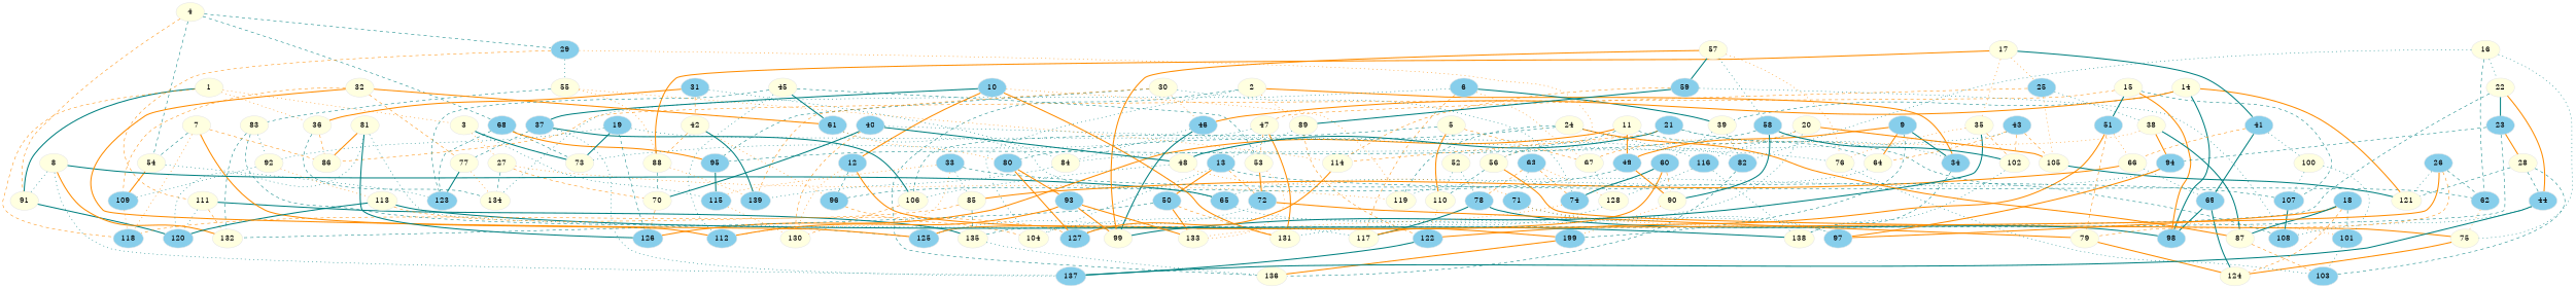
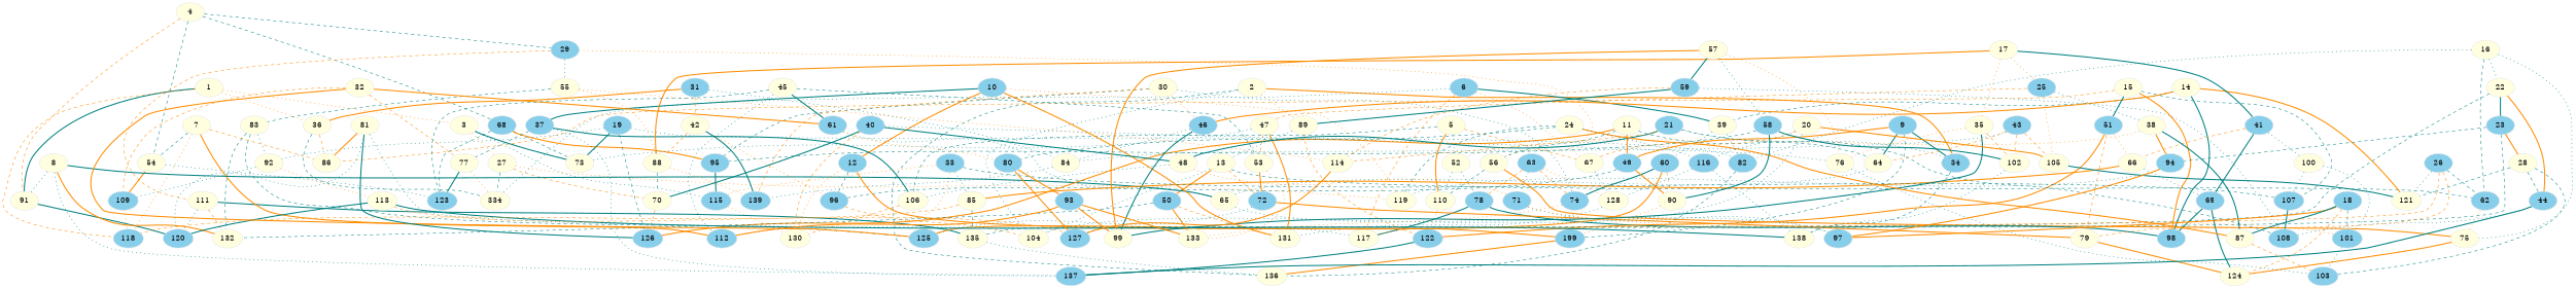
  graph {
    node [color=gray90 fillcolor=lightyellow style=filled]
    edge [color=teal style=dotted]
    1
    3
    36
    91
    118 [fillcolor=skyblue]
    27
    73
    115 [fillcolor=skyblue]
-   134
+   134 [label=334]
    86
    120 [fillcolor=skyblue]
    34 [fillcolor=skyblue]
    2
    89
    104
    136
    138
-   13 [fillcolor=skyblue]
+   13
    122 [fillcolor=skyblue]
    119
    70
    130
    4
    29 [fillcolor=skyblue]
    54
    68 [fillcolor=skyblue]
    56
    55
    111
    109 [fillcolor=skyblue]
    123 [fillcolor=skyblue]
    95 [fillcolor=skyblue]
    5
    52
    67
    106
    110
    78 [fillcolor=skyblue]
    128
    6 [fillcolor=skyblue]
    39
    117
    82 [fillcolor=skyblue]
    60 [fillcolor=skyblue]
    7
    112 [fillcolor=skyblue]
    8
-   65 [fillcolor=skyblue]
+   65
    132
    137 [fillcolor=skyblue]
    97 [fillcolor=skyblue]
    9 [fillcolor=skyblue]
    49 [fillcolor=skyblue]
    64
    n55 [fillcolor=skyblue label=199]
    96 [fillcolor=skyblue]
    90
    10 [fillcolor=skyblue]
    12 [fillcolor=skyblue]
    37 [fillcolor=skyblue]
    131
    77
    11
    126 [fillcolor=skyblue]
    75
    50 [fillcolor=skyblue]
    62 [fillcolor=skyblue]
    72 [fillcolor=skyblue]
    133
    79
    125 [fillcolor=skyblue]
    14
    46 [fillcolor=skyblue]
    98 [fillcolor=skyblue]
    121
    84
    99
    15
    51 [fillcolor=skyblue]
    107 [fillcolor=skyblue]
    66
    108 [fillcolor=skyblue]
    16
    22
    23 [fillcolor=skyblue]
    44 [fillcolor=skyblue]
    135
    124
    25 [fillcolor=skyblue]
    17
    35
    41 [fillcolor=skyblue]
    88
    105
    38
    47
    76
    102
    69 [fillcolor=skyblue]
    100
    139 [fillcolor=skyblue]
    18 [fillcolor=skyblue]
    87
    101 [fillcolor=skyblue]
    103 [fillcolor=skyblue]
    19 [fillcolor=skyblue]
    92
    113
    20
    116 [fillcolor=skyblue]
    21 [fillcolor=skyblue]
    48
    114
    71 [fillcolor=skyblue]
    127 [fillcolor=skyblue]
    28
    94 [fillcolor=skyblue]
    24
    80 [fillcolor=skyblue]
    93 [fillcolor=skyblue]
    53
    26 [fillcolor=skyblue]
    83
    30
    74 [fillcolor=skyblue]
    31 [fillcolor=skyblue]
    42
    61 [fillcolor=skyblue]
    32
    33 [fillcolor=skyblue]
    85
    40 [fillcolor=skyblue]
    43 [fillcolor=skyblue]
    45
    57
    58 [fillcolor=skyblue]
    59 [fillcolor=skyblue]
    63 [fillcolor=skyblue]
    81
    1 -- 3 [color=darkorange]
    1 -- 36 [color=darkorange]
    1 -- 91 [style=bold]
    1 -- 118 [color=darkorange style=dashed]
    3 -- 27 [color=darkorange]
    3 -- 73 [style=bold]
    3 -- 115
    36 -- 134 [style=dashed]
    36 -- 86 [color=darkorange style=dashed]
    91 -- 120 [style=bold]
    27 -- 134 [style=dashed]
    27 -- 119 [color=darkorange]
    27 -- 70 [color=darkorange style=dashed]
    115 -- 130 [color=darkorange]
    34 -- 138 [style=dashed]
    2 -- 34 [color=darkorange style=bold]
    2 -- 89 [color=darkorange]
    2 -- 104
    2 -- 136 [style=dashed]
    89 -- 13
    89 -- 122 [color=darkorange style=dashed]
    13 -- 104
    13 -- 50 [color=darkorange style=bold]
    13 -- 62 [style=dashed]
    13 -- 72 [color=darkorange style=dashed]
    122 -- 137 [style=bold]
    70 -- 126 [color=darkorange style=dashed]
    4 -- 91 [color=darkorange style=dashed]
    4 -- 29 [style=dashed]
    4 -- 54 [style=dashed]
    4 -- 68 [style=dashed]
    29 -- 56 [color=darkorange]
    29 -- 55
    29 -- 111 [color=darkorange style=dashed]
    54 -- 109 [color=darkorange style=bold]
    54 -- 123
    68 -- 73 [style=dashed]
    68 -- 123 [style=dashed]
    68 -- 95 [color=darkorange style=bold]
    56 -- 110 [style=dashed]
    56 -- 75 [color=darkorange style=bold]
    55 -- 88 [color=darkorange]
    55 -- 114 [color=darkorange]
    55 -- 83 [style=dashed]
    111 -- 120
    111 -- 132 [color=darkorange style=dashed]
    111 -- 135 [style=bold]
    109 -- 118 [color=darkorange]
    95 -- 115 [style=bold]
    5 -- 52
    5 -- 67 [color=darkorange style=dashed]
    5 -- 106 [style=dashed]
    5 -- 110 [color=darkorange style=bold]
    52 -- 110
    52 -- 78
    67 -- 128
    106 -- 130 [color=darkorange style=dashed]
    110 -- 122 [color=darkorange]
    78 -- 117 [style=bold]
    78 -- 98 [style=bold]
    128 -- 131
    6 -- 134
    6 -- 67 [color=darkorange]
    6 -- 39 [style=bold]
    6 -- 117 [color=darkorange style=dashed]
    39 -- 82
    39 -- 60
    82 -- 136 [style=dashed]
    60 -- 90 [color=darkorange style=dashed]
    60 -- 125 [color=darkorange style=bold]
    60 -- 74 [style=bold]
    7 -- 118 [color=darkorange]
    7 -- 86 [color=darkorange style=dashed]
    7 -- 54 [style=dashed]
    7 -- 112 [color=darkorange style=bold]
    8 -- 91
    8 -- 65 [style=bold]
    8 -- 132 [color=darkorange style=bold]
    8 -- 137
    65 -- 97
    9 -- 34 [style=bold]
    9 -- 49 [color=darkorange style=bold]
-   9 -- 64 [color=darkorange style=bold]
+   9 -- 64 [style=bold]
    9 -- n55 [style=dashed]
    49 -- 96 [style=dashed]
    49 -- 90 [color=darkorange style=bold]
    64 -- 65
    n55 -- 136 [color=darkorange style=bold]
    96 -- 104 [color=darkorange style=dashed]
    90 -- n55 [color=darkorange]
    10 -- 119 [color=darkorange]
    10 -- 12 [color=darkorange style=bold]
    10 -- 37 [style=bold]
    10 -- 131 [color=darkorange style=bold]
    12 -- 130 [color=darkorange]
    12 -- n55 [color=darkorange style=bold]
    12 -- 96 [style=dashed]
    37 -- 106 [style=bold]
    37 -- 137
    37 -- 77 [style=dashed]
    77 -- 134 [color=darkorange]
    77 -- 123 [style=bold]
    11 -- 56 [style=dashed]
    11 -- 49 [color=darkorange style=bold]
    11 -- 64 [style=dashed]
    11 -- 126 [color=darkorange style=bold]
    75 -- 124 [color=darkorange style=bold]
    50 -- 132 [style=dashed]
    50 -- 131 [color=darkorange style=dashed]
    50 -- 133 [color=darkorange style=bold]
    62 -- 75 [color=darkorange]
    72 -- 79 [color=darkorange style=bold]
    72 -- 125
    79 -- 124 [color=darkorange style=bold]
    14 -- 39 [style=dashed]
    14 -- 46 [color=darkorange style=bold]
    14 -- 98 [style=bold]
    14 -- 121 [color=darkorange style=bold]
    46 -- 84
    46 -- 99 [style=bold]
    84 -- 139
    15 -- 86 [color=darkorange style=dashed]
    15 -- 98 [color=darkorange style=bold]
    15 -- 51 [style=bold]
    15 -- 107 [style=dashed]
    51 -- 122 [color=darkorange style=bold]
    51 -- 79 [color=darkorange style=dashed]
    51 -- 66 [color=darkorange]
    107 -- 108 [style=bold]
    66 -- 69
    66 -- 85 [color=darkorange style=bold]
    16 -- 82
    16 -- 75
    16 -- 62 [style=dashed]
    16 -- 22
    22 -- 23 [style=bold]
    22 -- 44 [color=darkorange style=bold]
    22 -- 135 [style=dashed]
    23 -- 127 [style=dashed]
    23 -- 28 [color=darkorange style=bold]
    23 -- 94 [style=dashed]
    44 -- 137 [style=bold]
    44 -- 108
    135 -- 136
    25 -- 105 [color=darkorange]
    25 -- 38
    25 -- 47 [color=darkorange style=dashed]
    17 -- 25 [color=darkorange]
    17 -- 35 [color=darkorange]
    17 -- 41 [style=bold]
    17 -- 88 [color=darkorange style=bold]
    35 -- 99 [style=bold]
    35 -- 76 [color=darkorange]
    35 -- 102 [color=darkorange style=dashed]
    41 -- 66 [color=darkorange style=dashed]
    41 -- 69 [style=bold]
    41 -- 100
    88 -- 70 [style=dashed]
    88 -- 139 [color=darkorange]
    105 -- 121 [style=bold]
    38 -- 52 [color=darkorange]
    38 -- 87 [style=bold]
    38 -- 94 [color=darkorange style=bold]
    47 -- 73
    47 -- 131 [color=darkorange style=bold]
    47 -- 53 [color=darkorange style=dashed]
    76 -- 103
    102 -- 138
    69 -- 98 [style=bold]
    69 -- 124 [style=bold]
    100 -- 107
    100 -- 101
    18 -- 97 [color=darkorange style=bold]
    18 -- 124 [color=darkorange style=dashed]
    18 -- 87 [style=bold]
    18 -- 101 [style=dashed]
    87 -- 103 [color=darkorange style=dashed]
    101 -- 103
    19 -- 73 [style=bold]
    19 -- 82
    19 -- 126 [style=dashed]
    19 -- 92
    92 -- 109
    92 -- 113 [color=darkorange]
    113 -- 120 [style=bold]
    113 -- 138 [style=bold]
    113 -- 127 [color=darkorange style=dashed]
    20 -- 104
    20 -- 67 [color=darkorange style=dashed]
    20 -- 105 [color=darkorange style=bold]
    20 -- 116
    116 -- 138
    116 -- 128
    21 -- 34
    21 -- 108 [style=dashed]
    21 -- 48 [style=bold]
    21 -- 114 [color=darkorange style=dashed]
    48 -- 106
    48 -- 71 [color=darkorange]
    114 -- 127 [color=darkorange style=bold]
    71 -- 97
    71 -- 101 [color=darkorange]
    28 -- 121 [style=dashed]
    28 -- 44 [style=dashed]
    28 -- 103 [style=dashed]
    94 -- 119
    94 -- 97 [color=darkorange style=bold]
    24 -- 119 [style=dashed]
    24 -- 87 [color=darkorange style=bold]
    24 -- 116
    24 -- 80 [style=dashed]
    80 -- 127 [color=darkorange style=bold]
    80 -- 93 [color=darkorange style=bold]
    93 -- 112 [color=darkorange style=bold]
    93 -- 133 [color=darkorange style=bold]
    93 -- 99 [color=darkorange style=bold]
    53 -- 72 [color=darkorange style=bold]
    53 -- 133 [color=darkorange]
-   26 -- 117 [color=darkorange style=bold]
+   26 -- 117 [color=darkorange style=dashed]
    26 -- 62 [style=dashed]
    26 -- 79 [color=darkorange style=dashed]
    26 -- 121
    83 -- 132 [style=dashed]
    83 -- 125 [style=dashed]
    83 -- 92
    30 -- 95 [style=dashed]
    30 -- 46 [color=darkorange]
    30 -- 139 [color=darkorange style=dashed]
    30 -- 74
    74 -- 133 [color=darkorange]
    31 -- 36 [color=darkorange style=bold]
    31 -- 84
    31 -- 42 [color=darkorange style=dashed]
    42 -- 96 [color=darkorange]
    42 -- 88 [color=darkorange style=dashed]
    42 -- 139 [style=bold]
    61 -- 65
    61 -- 80 [color=darkorange]
    32 -- 109 [color=darkorange style=dashed]
    32 -- 77 [color=darkorange style=dashed]
    32 -- 125 [color=darkorange style=bold]
    32 -- 61 [color=darkorange style=bold]
    33 -- 115 [color=darkorange]
    33 -- 112 [color=darkorange]
    33 -- 107 [style=dashed]
    33 -- 85
    85 -- 118 [color=darkorange style=dashed]
    85 -- 135 [style=dashed]
    40 -- 70 [style=bold]
    40 -- 130 [color=darkorange style=dashed]
    40 -- 76
    40 -- 48 [style=bold]
    43 -- 64 [color=darkorange style=dashed]
    43 -- 84
    43 -- 105 [color=darkorange style=dashed]
    43 -- 102 [color=darkorange style=dashed]
    45 -- 123 [style=dashed]
    45 -- 112
    45 -- 53 [style=dashed]
    45 -- 61 [style=bold]
    57 -- 99 [color=darkorange style=bold]
    57 -- 76 [color=darkorange]
    57 -- 58
    57 -- 59 [style=bold]
    58 -- 95 [style=dashed]
    58 -- 90 [style=bold]
    58 -- 102 [style=bold]
    59 -- 89 [style=bold]
    59 -- 108
    59 -- 114 [color=darkorange style=dashed]
    63 -- 78 [color=darkorange style=dashed]
    63 -- 128 [color=darkorange]
    63 -- 71
    63 -- 74 [color=darkorange style=dashed]
    81 -- 86 [color=darkorange style=bold]
    81 -- 120
    81 -- 117
    81 -- 126 [style=bold]
  }
